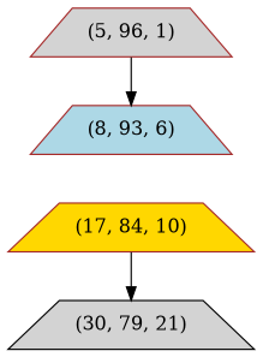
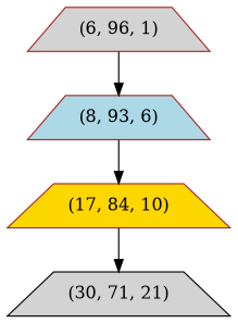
  digraph {
    node [color=brown fillcolor=lightgrey shape=trapezium style=filled]
    n1 [fillcolor=lightblue label="(8, 93, 6)"]
-   "(5, 96, 1)"
+   "(5, 96, 1)" [label="(6, 96, 1)"]
    "(17, 84, 10)" [fillcolor=gold]
-   "(30, 71, 21)" [color=black label="(30, 79, 21)"]
+   "(30, 71, 21)" [color=black]
+   n1 -> "(17, 84, 10)"
    "(5, 96, 1)" -> n1
    "(17, 84, 10)" -> "(30, 71, 21)"
  }
